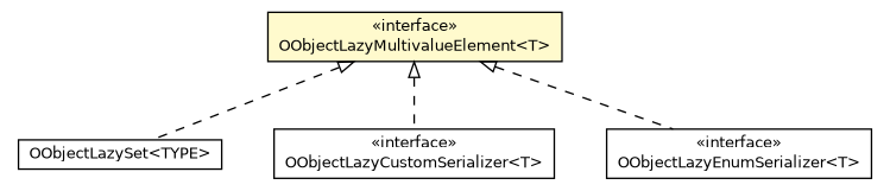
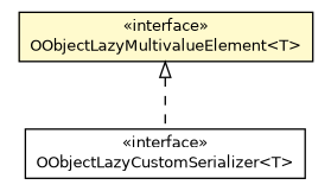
  digraph {
    nodesep=0.25
    ranksep=0.5
    node [fontcolor=black fontname=Helvetica fontsize=10.0 shape=plaintext]
    edge [arrowtail=empty dir=back fontname=Helvetica fontsize=10 headport=p labelfontname=Helvetica labelfontsize=10 style=dashed tailport=p]
    n1 [label=<<table title="com.orientechnologies.orient.core.db.object.OObjectLazyMultivalueElement" border="0" cellborder="1" cellspacing="0" cellpadding="2" port="p" bgcolor="lemonChiffon" href="./OObjectLazyMultivalueElement.html"> 		<tr><td><table border="0" cellspacing="0" cellpadding="1"> <tr><td align="center" balign="center"> &#171;interface&#187; </td></tr> <tr><td align="center" balign="center"> OObjectLazyMultivalueElement&lt;T&gt; </td></tr> 		</table></td></tr> 		</table>>]
-   n2 [label=<<table title="com.orientechnologies.orient.object.db.OObjectLazySet" border="0" cellborder="1" cellspacing="0" cellpadding="2" port="p" href="../../../object/db/OObjectLazySet.html"> 		<tr><td><table border="0" cellspacing="0" cellpadding="1"> <tr><td align="center" balign="center"> OObjectLazySet&lt;TYPE&gt; </td></tr> 		</table></td></tr> 		</table>>]
    n3 [label=<<table title="com.orientechnologies.orient.object.serialization.OObjectLazyCustomSerializer" border="0" cellborder="1" cellspacing="0" cellpadding="2" port="p" href="../../../object/serialization/OObjectLazyCustomSerializer.html"> 		<tr><td><table border="0" cellspacing="0" cellpadding="1"> <tr><td align="center" balign="center"> &#171;interface&#187; </td></tr> <tr><td align="center" balign="center"> OObjectLazyCustomSerializer&lt;T&gt; </td></tr> 		</table></td></tr> 		</table>>]
-   n4 [label=<<table title="com.orientechnologies.orient.object.enumerations.OObjectLazyEnumSerializer" border="0" cellborder="1" cellspacing="0" cellpadding="2" port="p" href="../../../object/enumerations/OObjectLazyEnumSerializer.html"> 		<tr><td><table border="0" cellspacing="0" cellpadding="1"> <tr><td align="center" balign="center"> &#171;interface&#187; </td></tr> <tr><td align="center" balign="center"> OObjectLazyEnumSerializer&lt;T&gt; </td></tr> 		</table></td></tr> 		</table>>]
-   n1 -> n2
    n1 -> n3
-   n1 -> n4
  }
